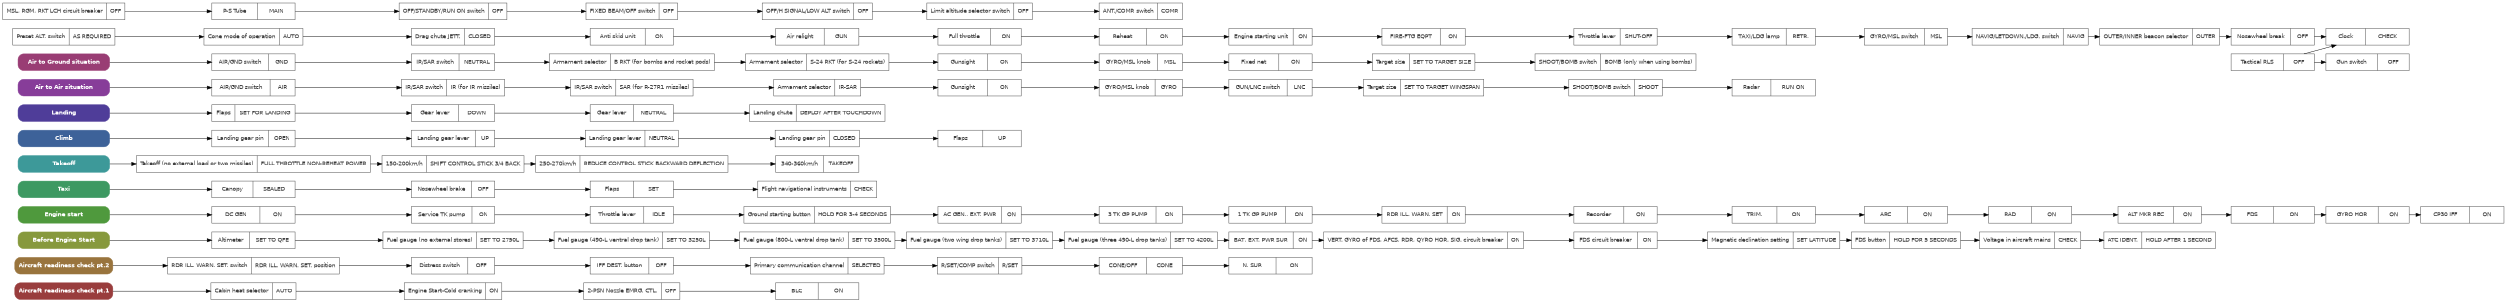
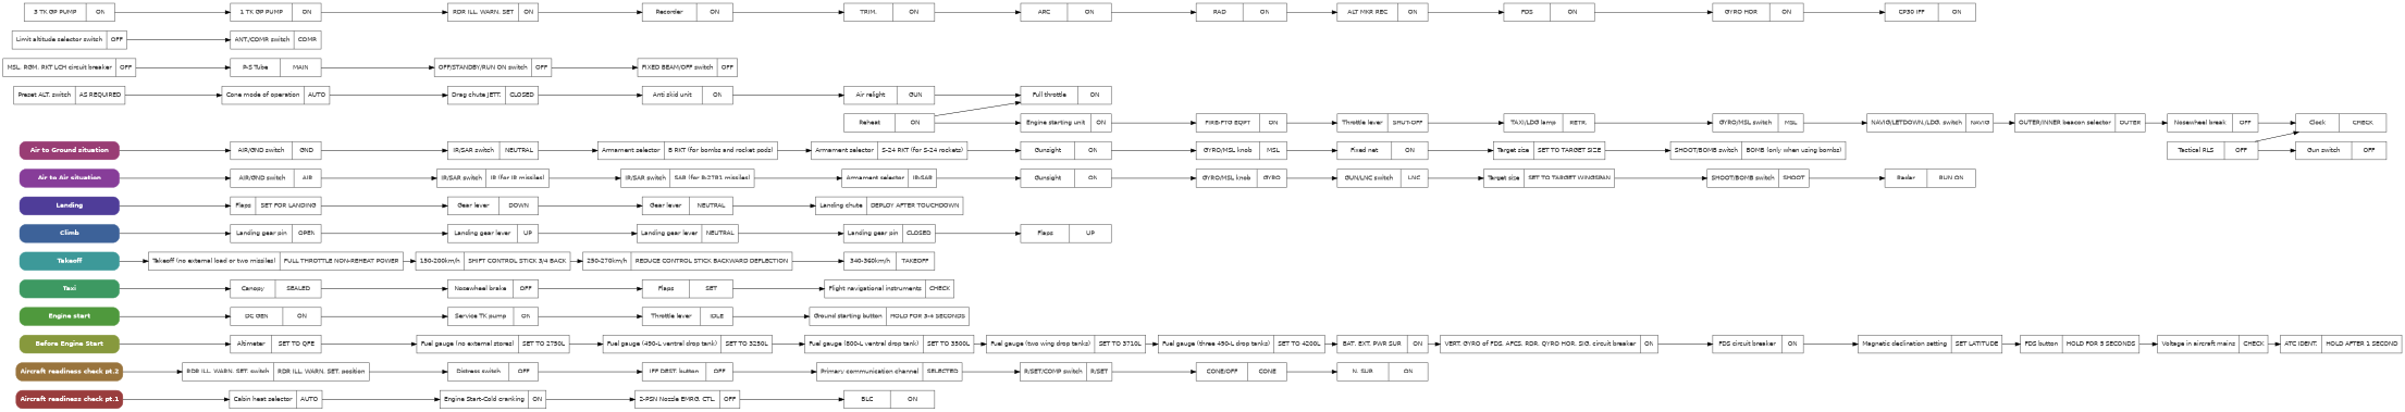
  digraph {
    rankdir=LR
    ranksep=0.35
    node [color="#404040" fontcolor="#404040" fontname=helvetica fontsize=12 shape=record]
    "Aircraft readiness check pt.1" [color="0.0000,0.6,0.6" fontcolor=white fontname="helvetica-bold" shape=Mrecord style=filled width=2.75]
    n2 [label="{Cabin heat selector|AUTO}" width=2.5]
    n3 [label="{Engine Start-Cold cranking|ON}" width=2.5]
    "Aircraft readiness check pt.2" [color="0.1000,0.6,0.6" fontcolor=white fontname="helvetica-bold" shape=Mrecord style=filled width=2.75]
    n5 [label="{RDR ILL. WARN. SET. switch|RDR ILL. WARN. SET. position}" width=2.5]
    n6 [label="{Distress switch|OFF}" width=2.5]
    "Before Engine Start" [color="0.2000,0.6,0.6" fontcolor=white fontname="helvetica-bold" shape=Mrecord style=filled width=2.75]
    n8 [label="{Altimeter|SET TO QFE}" width=2.5]
    n9 [label="{Fuel gauge (no external stores)|SET TO 2750L}" width=2.5]
    "Engine start" [color="0.3000,0.6,0.6" fontcolor=white fontname="helvetica-bold" shape=Mrecord style=filled width=2.75]
    n11 [label="{DC GEN|ON}" width=2.5]
    n12 [label="{Service TK pump|ON}" width=2.5]
    Taxi [color="0.4000,0.6,0.6" fontcolor=white fontname="helvetica-bold" shape=Mrecord style=filled width=2.75]
    n14 [label="{Canopy|SEALED}" width=2.5]
    n15 [label="{Nosewheel brake|OFF}" width=2.5]
    Takeoff [color="0.5000,0.6,0.6" fontcolor=white fontname="helvetica-bold" shape=Mrecord style=filled width=2.75]
    n17 [label="{Takeoff (no external load or two missiles)|FULL THROTTLE NON-REHEAT POWER}" width=2.5]
    n18 [label="{150-200km/h|SHIFT CONTROL STICK 3/4 BACK}" width=2.5]
    Climb [color="0.6000,0.6,0.6" fontcolor=white fontname="helvetica-bold" shape=Mrecord style=filled width=2.75]
    n20 [label="{Landing gear pin|OPEN}" width=2.5]
    n21 [label="{Landing gear lever|UP}" width=2.5]
    Landing [color="0.7000,0.6,0.6" fontcolor=white fontname="helvetica-bold" shape=Mrecord style=filled width=2.75]
    n23 [label="{Flaps|SET FOR LANDING}" width=2.5]
    n24 [label="{Gear lever|DOWN}" width=2.5]
    "Air to Air situation" [color="0.8000,0.6,0.6" fontcolor=white fontname="helvetica-bold" shape=Mrecord style=filled width=2.75]
    n26 [label="{AIR/GND switch|AIR}" width=2.5]
    n27 [label="{IR/SAR switch|IR (for IR missiles)}" width=2.5]
    "Air to Ground situation" [color="0.9000,0.6,0.6" fontcolor=white fontname="helvetica-bold" shape=Mrecord style=filled width=2.75]
    n29 [label="{AIR/GND switch|GND}" width=2.5]
    n30 [label="{IR/SAR switch|NEUTRAL}" width=2.5]
    n31 [label="{2-PSN Nozzle EMRG. CTL.|OFF}" width=2.5]
    n32 [label="{BLC|ON}" width=2.5]
    n33 [label="{Preset ALT. switch|AS REQUIRED}" width=2.5]
    n34 [label="{Cone mode of operation|AUTO}" width=2.5]
    n35 [label="{Drag chute JETT.|CLOSED}" width=2.5]
    n36 [label="{Anti skid unit|ON}" width=2.5]
    n37 [label="{Air relight|GUN}" width=2.5]
    n38 [label="{Full throttle|ON}" width=2.5]
    n39 [label="{Reheat|ON}" width=2.5]
    n40 [label="{Engine starting unit|ON}" width=2.5]
    n41 [label="{FIRE-FTG EQPT|ON}" width=2.5]
    n42 [label="{Throttle lever|SHUT-OFF}" width=2.5]
    n43 [label="{TAXI/LDG lamp|RETR.}" width=2.5]
    n44 [label="{GYRO/MSL switch|MSL}" width=2.5]
    n45 [label="{NAVIG/LETDOWN./LDG. switch|NAVIG}" width=2.5]
    n46 [label="{OUTER/INNER beacon selector|OUTER}" width=2.5]
    n47 [label="{Nosewheel break|OFF}" width=2.5]
    n48 [label="{Clock|CHECK}" width=2.5]
    n49 [label="{Tactical RLS|OFF}" width=2.5]
    n50 [label="{Gun switch|OFF}" width=2.5]
    n51 [label="{MSL, RGM, RKT LCH circuit breaker|OFF}" width=2.5]
    n52 [label="{P-S Tube|MAIN}" width=2.5]
    n53 [label="{OFF/STANDBY/RUN ON switch|OFF}" width=2.5]
    n54 [label="{FIXED BEAM/OFF switch|OFF}" width=2.5]
-   n55 [label="{OFF/H SIGNAL/LOW ALT switch|OFF}" width=2.5]
    n56 [label="{Limit altitude selector switch|OFF}" width=2.5]
    n57 [label="{ANT./COMP. switch|COMP.}" width=2.5]
    n58 [label="{IFF DEST. button|OFF}" width=2.5]
    n59 [label="{Primary communication channel|SELECTED}" width=2.5]
    n60 [label="{R/SET/COMP switch|R/SET}" width=2.5]
    n61 [label="{CONE/OFF|CONE}" width=2.5]
    n62 [label="{N. SUP.|ON}" width=2.5]
    n63 [label="{Fuel gauge (490-L ventral drop tank)|SET TO 3250L}" width=2.5]
    n64 [label="{Fuel gauge (800-L ventral drop tank)|SET TO 3500L}" width=2.5]
    n65 [label="{Fuel gauge (two wing drop tanks)|SET TO 3710L}" width=2.5]
    n66 [label="{Fuel gauge (three 490-L drop tanks)|SET TO 4200L}" width=2.5]
    n67 [label="{BAT, EXT. PWR SUP.|ON}" width=2.5]
    n68 [label="{VERT. GYRO of FDS, AFCS, RDR, QYRO HOR. SIG. circuit breaker|ON}" width=2.5]
    n69 [label="{FDS circuit breaker|ON}" width=2.5]
    n70 [label="{Magnetic declination setting|SET LATITUDE}" width=2.5]
    n71 [label="{FDS button|HOLD FOR 5 SECONDS}" width=2.5]
    n72 [label="{Voltage in aircraft mains|CHECK}" width=2.5]
    n73 [label="{ATC IDENT.|HOLD AFTER 1 SECOND}" width=2.5]
    n74 [label="{Throttle lever|IDLE}" width=2.5]
    n75 [label="{Ground starting button|HOLD FOR 3-4 SECONDS}" width=2.5]
-   n76 [label="{AC GEN., EXT. PWR|ON}" width=2.5]
    n77 [label="{3 TK GP PUMP|ON}" width=2.5]
    n78 [label="{1 TK GP PUMP|ON}" width=2.5]
    n79 [label="{RDR ILL. WARN. SET|ON}" width=2.5]
    n80 [label="{Recorder|ON}" width=2.5]
    n81 [label="{TRIM.|ON}" width=2.5]
    n82 [label="{ARC|ON}" width=2.5]
    n83 [label="{RAD|ON}" width=2.5]
    n84 [label="{ALT MKR REC|ON}" width=2.5]
    n85 [label="{FDS|ON}" width=2.5]
    n86 [label="{GYRO HOR|ON}" width=2.5]
    n87 [label="{CP30 IFF|ON}" width=2.5]
    n88 [label="{Flaps|SET}" width=2.5]
    n89 [label="{Flight navigational instruments|CHECK}" width=2.5]
    n90 [label="{250-270km/h|REDUCE CONTROL STICK BACKWARD DEFLECTION}" width=2.5]
    n91 [label="{340-360km/h|TAKEOFF}" width=2.5]
    n92 [label="{Landing gear lever|NEUTRAL}" width=2.5]
    n93 [label="{Landing gear pin|CLOSED}" width=2.5]
    n94 [label="{Flaps|UP}" width=2.5]
    n95 [label="{Gear lever|NEUTRAL}" width=2.5]
    n96 [label="{Landing chute|DEPLOY AFTER TOUCHDOWN}" width=2.5]
    n97 [label="{IR/SAR switch|SAR (for R-27R1 missiles)}" width=2.5]
    n98 [label="{Armament selector|IR-SAR}" width=2.5]
    n99 [label="{Gunsight|ON}" width=2.5]
    n100 [label="{GYRO/MSL knob|GYRO}" width=2.5]
    n101 [label="{GUN/LNC switch|LNC}" width=2.5]
    n102 [label="{Target size|SET TO TARGET WINGSPAN}" width=2.5]
    n103 [label="{SHOOT/BOMB switch|SHOOT}" width=2.5]
    n104 [label="{Radar|RUN ON}" width=2.5]
    n105 [label="{Armament selector|B RKT (for bombs and rocket pods)}" width=2.5]
    n106 [label="{Armament selector|S-24 RKT (for S-24 rockets)}" width=2.5]
    n107 [label="{Gunsight|ON}" width=2.5]
    n108 [label="{GYRO/MSL knob|MSL}" width=2.5]
    n109 [label="{Fixed net|ON}" width=2.5]
    n110 [label="{Target size|SET TO TARGET SIZE}" width=2.5]
    n111 [label="{SHOOT/BOMB switch|BOMB (only when using bombs)}" width=2.5]
    "Aircraft readiness check pt.1" -> n2
    n2 -> n3
    n3 -> n31
    "Aircraft readiness check pt.2" -> n5
    n5 -> n6
    n6 -> n58
    "Before Engine Start" -> n8
    n8 -> n9
    n9 -> n63
    "Engine start" -> n11
    n11 -> n12
    n12 -> n74
    Taxi -> n14
    n14 -> n15
    n15 -> n88
    Takeoff -> n17
    n17 -> n18
    n18 -> n90
    Climb -> n20
    n20 -> n21
    n21 -> n92
    Landing -> n23
    n23 -> n24
    n24 -> n95
    "Air to Air situation" -> n26
    n26 -> n27
    n27 -> n97
    "Air to Ground situation" -> n29
    n29 -> n30
    n30 -> n105
    n31 -> n32
    n33 -> n34
    n34 -> n35
    n35 -> n36
    n36 -> n37
    n37 -> n38
-   n38 -> n39
+   n39 -> n38
    n39 -> n40
    n40 -> n41
    n41 -> n42
    n42 -> n43
    n43 -> n44
    n44 -> n45
    n45 -> n46
    n46 -> n47
    n47 -> n48
    n49 -> n48
    n49 -> n50
    n51 -> n52
    n52 -> n53
    n53 -> n54
-   n54 -> n55
-   n55 -> n56
    n56 -> n57
    n58 -> n59
    n59 -> n60
    n60 -> n61
    n61 -> n62
    n63 -> n64
    n64 -> n65
    n65 -> n66
    n66 -> n67
    n67 -> n68
    n68 -> n69
    n69 -> n70
    n70 -> n71
    n71 -> n72
    n72 -> n73
    n74 -> n75
-   n75 -> n76
-   n76 -> n77
    n77 -> n78
    n78 -> n79
    n79 -> n80
    n80 -> n81
    n81 -> n82
    n82 -> n83
    n83 -> n84
    n84 -> n85
    n85 -> n86
    n86 -> n87
    n88 -> n89
    n90 -> n91
    n92 -> n93
    n93 -> n94
    n95 -> n96
    n97 -> n98
    n98 -> n99
    n99 -> n100
    n100 -> n101
    n101 -> n102
    n102 -> n103
    n103 -> n104
    n105 -> n106
    n106 -> n107
    n107 -> n108
    n108 -> n109
    n109 -> n110
    n110 -> n111
  }
